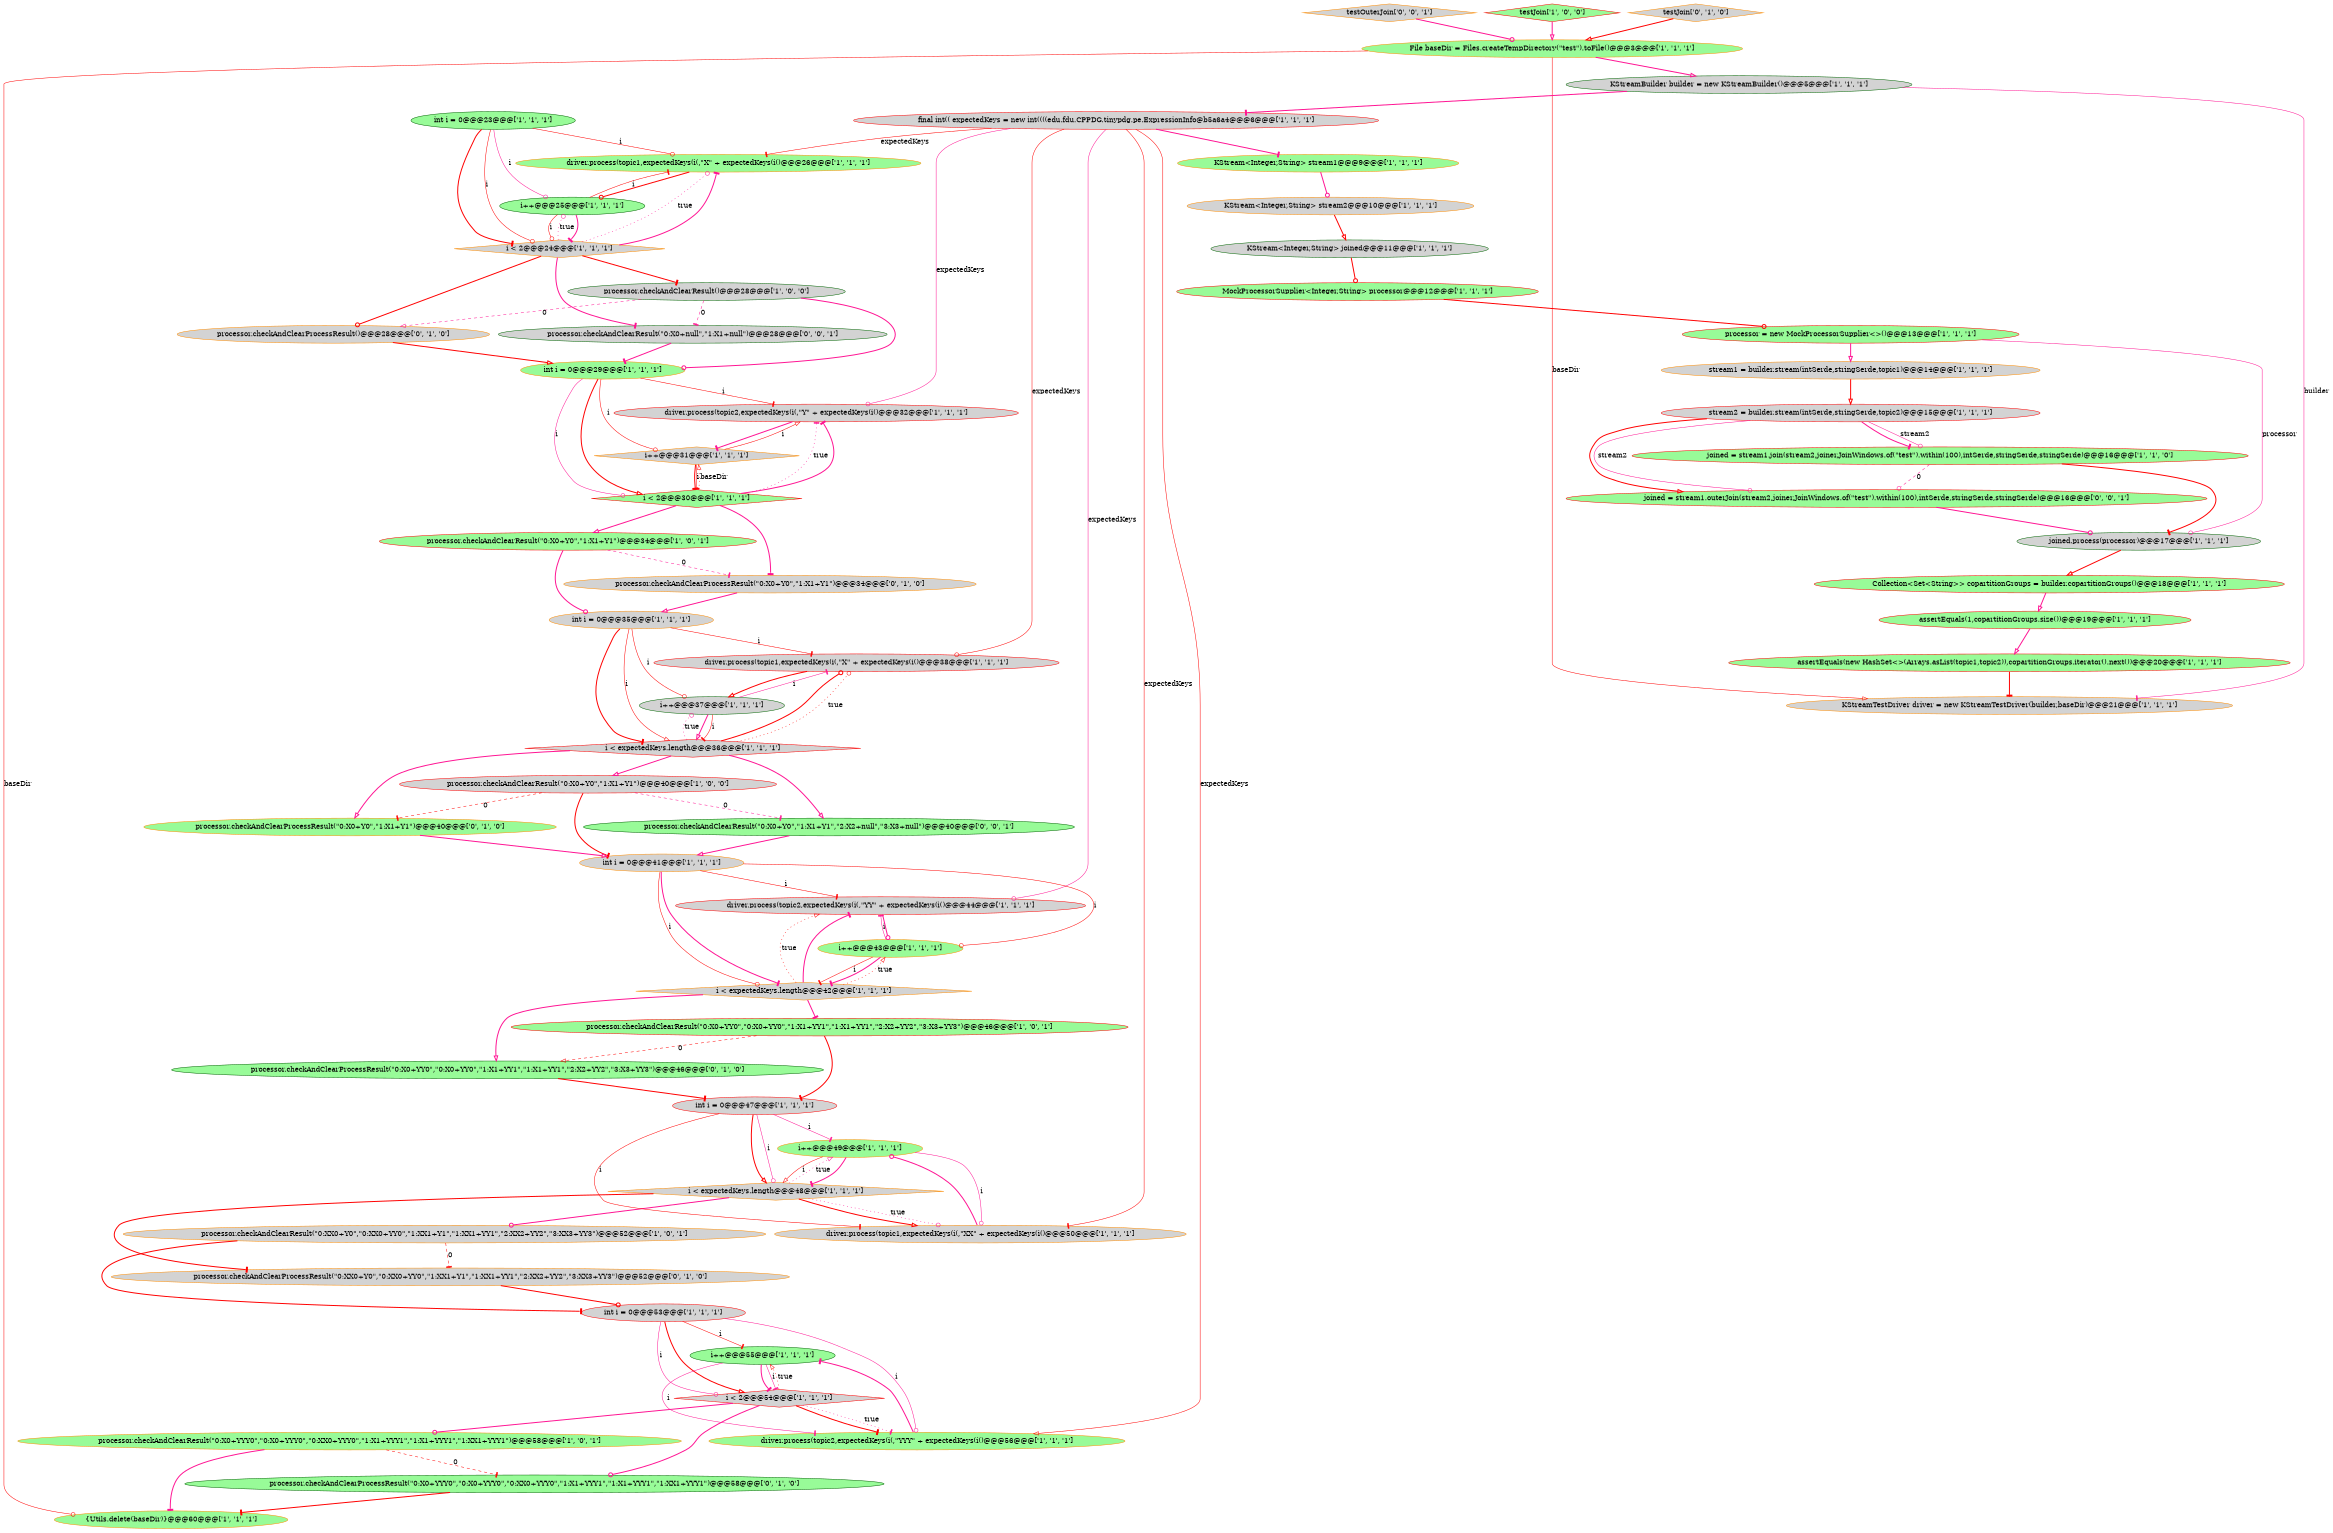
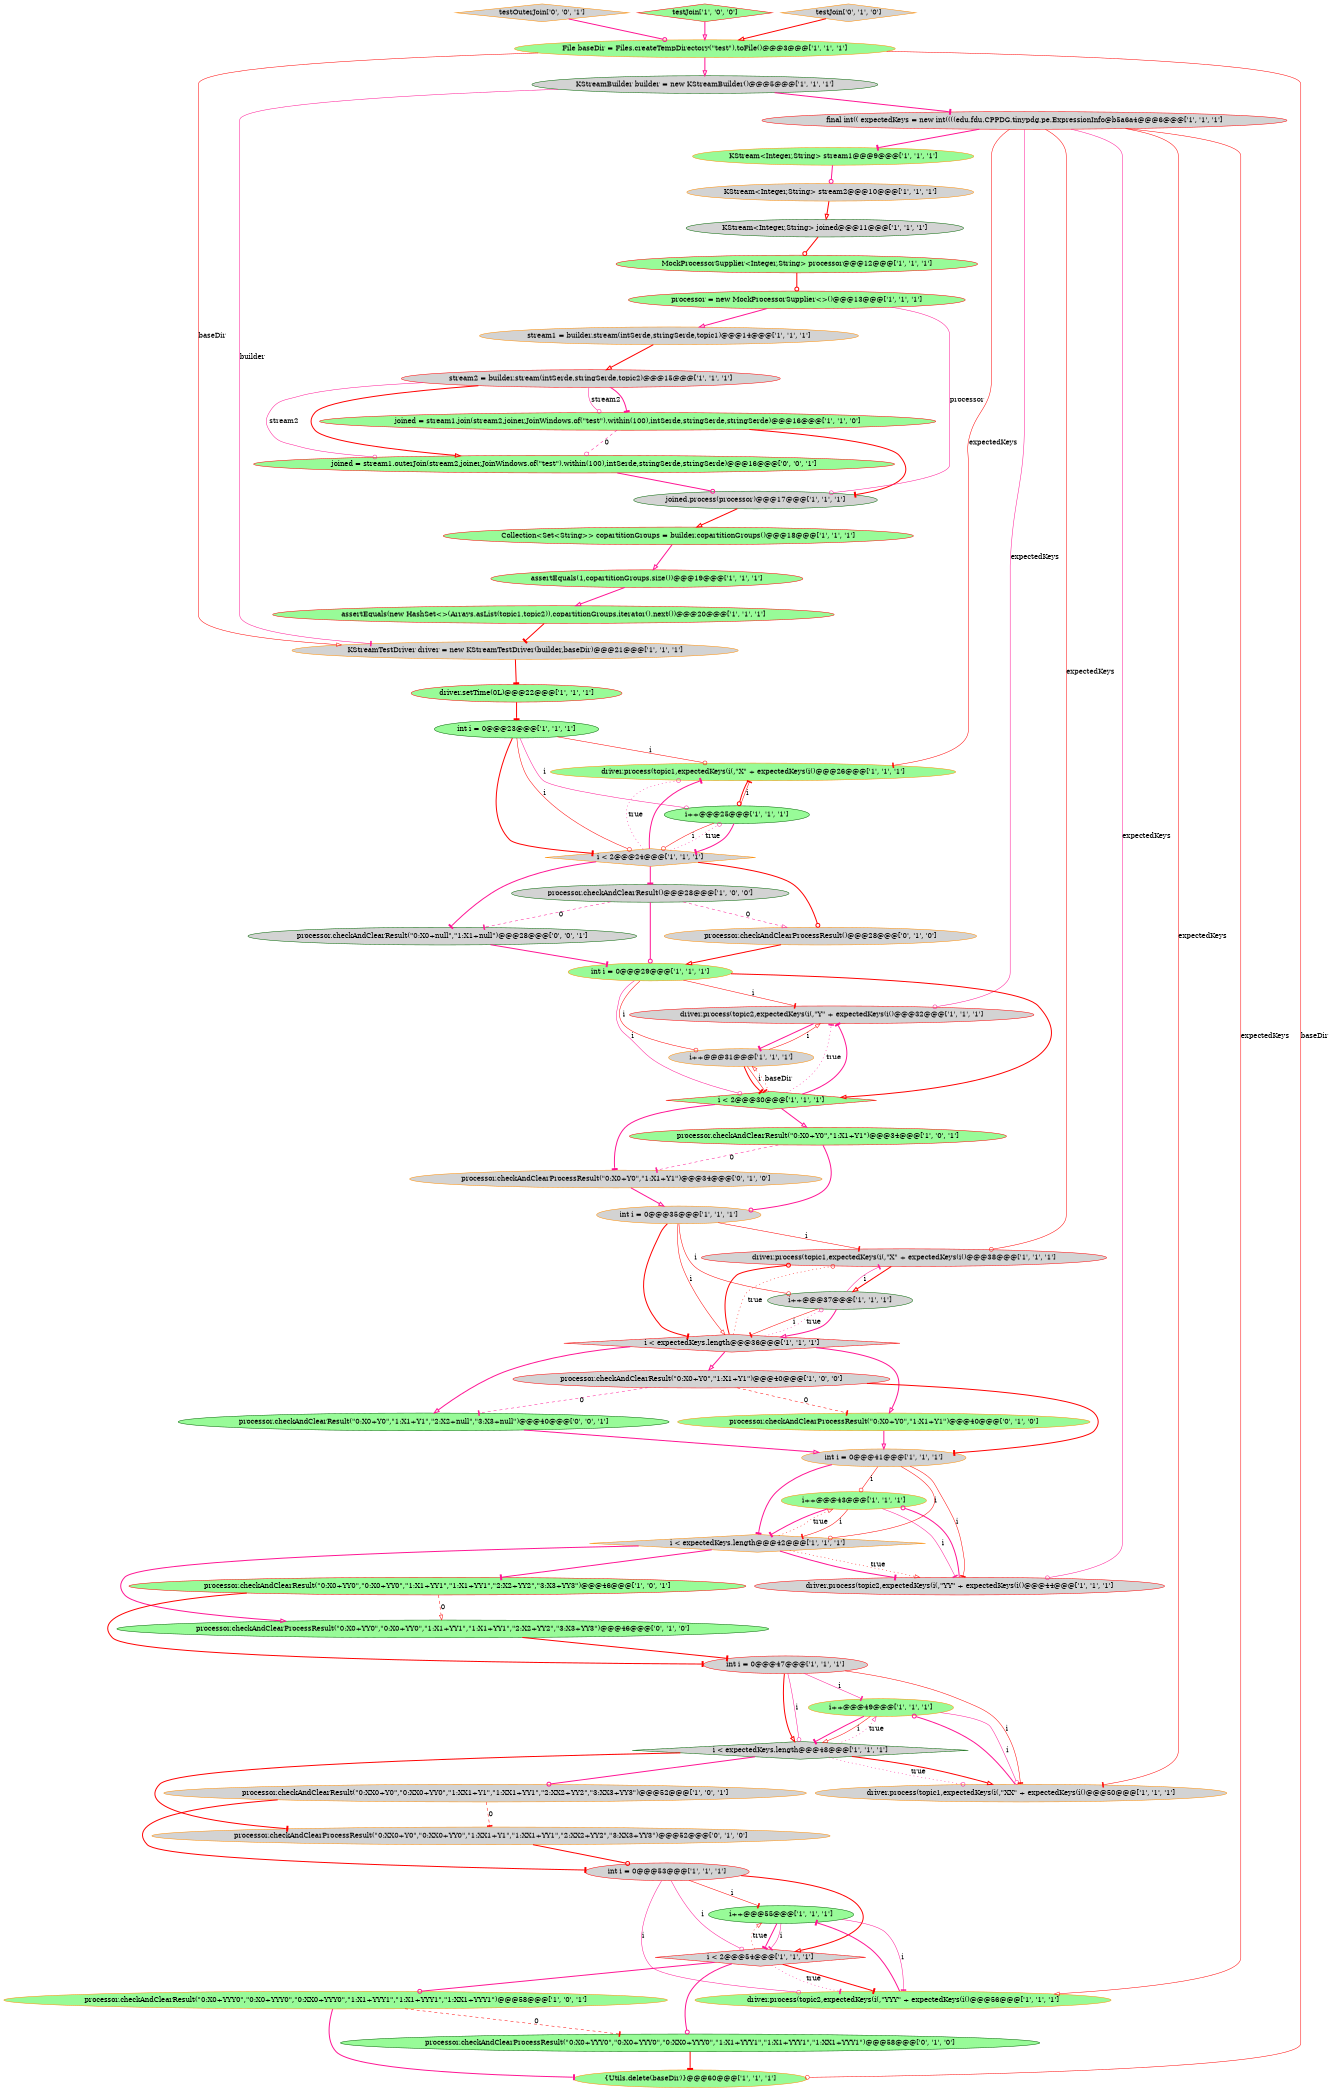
  digraph {
    node [color=darkorange fillcolor=lightgrey shape=ellipse style=filled]
    edge [arrowhead=tee color=deeppink style=bold]
    n1 [color=darkgreen fillcolor=palegreen label="processor.checkAndClearProcessResult(\"0:X0+YYY0\",\"0:X0+YYY0\",\"0:XX0+YYY0\",\"1:X1+YYY1\",\"1:X1+YYY1\",\"1:XX1+YYY1\")@@@58@@@['0', '1', '0']"]
    n2 [fillcolor=palegreen label="{Utils.delete(baseDir)}@@@60@@@['1', '1', '1']"]
    n3 [fillcolor=palegreen label="i++@@@43@@@['1', '1', '1']"]
    n4 [label="i < expectedKeys.length@@@42@@@['1', '1', '1']" shape=diamond]
    n5 [color=red label="driver.process(topic2,expectedKeys(i(,\"YY\" + expectedKeys(i()@@@44@@@['1', '1', '1']"]
    n6 [color=darkgreen fillcolor=palegreen label="processor.checkAndClearProcessResult(\"0:X0+YY0\",\"0:X0+YY0\",\"1:X1+YY1\",\"1:X1+YY1\",\"2:X2+YY2\",\"3:X3+YY3\")@@@46@@@['0', '1', '0']"]
    n7 [color=red fillcolor=palegreen label="processor.checkAndClearResult(\"0:X0+YY0\",\"0:X0+YY0\",\"1:X1+YY1\",\"1:X1+YY1\",\"2:X2+YY2\",\"3:X3+YY3\")@@@46@@@['1', '0', '1']"]
    n8 [fillcolor=palegreen label="i++@@@49@@@['1', '1', '1']"]
    n9 [label="driver.process(topic1,expectedKeys(i(,\"XX\" + expectedKeys(i()@@@50@@@['1', '1', '1']"]
-   n10 [label="i < expectedKeys.length@@@48@@@['1', '1', '1']" shape=diamond]
+   n10 [color=darkgreen label="i < expectedKeys.length@@@48@@@['1', '1', '1']" shape=diamond]
    n11 [label="processor.checkAndClearResult(\"0:XX0+Y0\",\"0:XX0+YY0\",\"1:XX1+Y1\",\"1:XX1+YY1\",\"2:XX2+YY2\",\"3:XX3+YY3\")@@@52@@@['1', '0', '1']"]
    n12 [label="processor.checkAndClearProcessResult(\"0:XX0+Y0\",\"0:XX0+YY0\",\"1:XX1+Y1\",\"1:XX1+YY1\",\"2:XX2+YY2\",\"3:XX3+YY3\")@@@52@@@['0', '1', '0']"]
    n13 [color=red label="int i = 0@@@53@@@['1', '1', '1']"]
    n14 [color=darkgreen fillcolor=palegreen label="i++@@@55@@@['1', '1', '1']"]
    n15 [color=red label="i < 2@@@54@@@['1', '1', '1']" shape=diamond]
    n16 [fillcolor=palegreen label="driver.process(topic2,expectedKeys(i(,\"YYY\" + expectedKeys(i()@@@56@@@['1', '1', '1']"]
    n17 [label="processor.checkAndClearProcessResult(\"0:X0+Y0\",\"1:X1+Y1\")@@@34@@@['0', '1', '0']"]
    n18 [label="int i = 0@@@35@@@['1', '1', '1']"]
    n19 [color=red label="driver.process(topic1,expectedKeys(i(,\"X\" + expectedKeys(i()@@@38@@@['1', '1', '1']"]
    n20 [color=darkgreen label="i++@@@37@@@['1', '1', '1']"]
    n21 [color=red label="i < expectedKeys.length@@@36@@@['1', '1', '1']" shape=diamond]
    n22 [label="testOuterJoin['0', '0', '1']" shape=diamond]
    n23 [fillcolor=palegreen label="File baseDir = Files.createTempDirectory(\"test\").toFile()@@@3@@@['1', '1', '1']"]
    n24 [color=darkgreen label="KStreamBuilder builder = new KStreamBuilder()@@@5@@@['1', '1', '1']"]
    n25 [label="KStreamTestDriver driver = new KStreamTestDriver(builder,baseDir)@@@21@@@['1', '1', '1']"]
    n26 [color=red fillcolor=palegreen label="joined = stream1.join(stream2,joiner,JoinWindows.of(\"test\").within(100),intSerde,stringSerde,stringSerde)@@@16@@@['1', '1', '0']"]
    n27 [color=darkgreen label="joined.process(processor)@@@17@@@['1', '1', '1']"]
    n28 [color=red fillcolor=palegreen label="joined = stream1.outerJoin(stream2,joiner,JoinWindows.of(\"test\").within(100),intSerde,stringSerde,stringSerde)@@@16@@@['0', '0', '1']"]
    n29 [color=red fillcolor=palegreen label="Collection<Set<String>> copartitionGroups = builder.copartitionGroups()@@@18@@@['1', '1', '1']"]
    n30 [color=red label="final int(( expectedKeys = new int((((edu.fdu.CPPDG.tinypdg.pe.ExpressionInfo@b5a6a4@@@6@@@['1', '1', '1']"]
    n31 [color=red label="driver.process(topic2,expectedKeys(i(,\"Y\" + expectedKeys(i()@@@32@@@['1', '1', '1']"]
    n32 [fillcolor=palegreen label="KStream<Integer,String> stream1@@@9@@@['1', '1', '1']"]
    n33 [fillcolor=palegreen label="driver.process(topic1,expectedKeys(i(,\"X\" + expectedKeys(i()@@@26@@@['1', '1', '1']"]
+   n34 [color=red fillcolor=palegreen label="driver.setTime(0L)@@@22@@@['1', '1', '1']"]
    n35 [color=red label="int i = 0@@@47@@@['1', '1', '1']"]
    n36 [label="stream1 = builder.stream(intSerde,stringSerde,topic1)@@@14@@@['1', '1', '1']"]
    n37 [color=red label="stream2 = builder.stream(intSerde,stringSerde,topic2)@@@15@@@['1', '1', '1']"]
    n38 [color=darkgreen label="processor.checkAndClearResult()@@@28@@@['1', '0', '0']"]
    n39 [fillcolor=palegreen label="int i = 0@@@29@@@['1', '1', '1']"]
    n40 [color=darkgreen label="processor.checkAndClearResult(\"0:X0+null\",\"1:X1+null\")@@@28@@@['0', '0', '1']"]
    n41 [label="processor.checkAndClearProcessResult()@@@28@@@['0', '1', '0']"]
    n42 [color=red fillcolor=palegreen label="i < 2@@@30@@@['1', '1', '1']" shape=diamond]
-   n43 [label="i++@@@31@@@['1', '1', '1']" shape=diamond]
+   n43 [label="i++@@@31@@@['1', '1', '1']"]
    n44 [color=red fillcolor=palegreen label="assertEquals(1,copartitionGroups.size())@@@19@@@['1', '1', '1']"]
    n45 [color=darkgreen fillcolor=palegreen label="int i = 0@@@23@@@['1', '1', '1']"]
    n46 [color=darkgreen fillcolor=palegreen label="i++@@@25@@@['1', '1', '1']"]
    n47 [label="i < 2@@@24@@@['1', '1', '1']" shape=diamond]
    n48 [color=darkgreen label="KStream<Integer,String> joined@@@11@@@['1', '1', '1']"]
    n49 [color=red fillcolor=palegreen label="MockProcessorSupplier<Integer,String> processor@@@12@@@['1', '1', '1']"]
    n50 [color=red fillcolor=palegreen label="processor = new MockProcessorSupplier<>()@@@13@@@['1', '1', '1']"]
    n51 [color=red label="processor.checkAndClearResult(\"0:X0+Y0\",\"1:X1+Y1\")@@@40@@@['1', '0', '0']"]
    n52 [color=darkgreen fillcolor=palegreen label="processor.checkAndClearResult(\"0:X0+Y0\",\"1:X1+Y1\",\"2:X2+null\",\"3:X3+null\")@@@40@@@['0', '0', '1']"]
    n53 [fillcolor=palegreen label="processor.checkAndClearProcessResult(\"0:X0+Y0\",\"1:X1+Y1\")@@@40@@@['0', '1', '0']"]
    n54 [label="int i = 0@@@41@@@['1', '1', '1']"]
    n55 [color=red fillcolor=palegreen label="assertEquals(new HashSet<>(Arrays.asList(topic1,topic2)),copartitionGroups.iterator().next())@@@20@@@['1', '1', '1']"]
    n56 [color=red fillcolor=palegreen label="processor.checkAndClearResult(\"0:X0+Y0\",\"1:X1+Y1\")@@@34@@@['1', '0', '1']"]
    n57 [fillcolor=palegreen label="processor.checkAndClearResult(\"0:X0+YYY0\",\"0:X0+YYY0\",\"0:XX0+YYY0\",\"1:X1+YYY1\",\"1:X1+YYY1\",\"1:XX1+YYY1\")@@@58@@@['1', '0', '1']"]
    n58 [label="KStream<Integer,String> stream2@@@10@@@['1', '1', '1']"]
    n59 [color=red fillcolor=palegreen label="testJoin['1', '0', '0']" shape=diamond]
    n60 [label="testJoin['0', '1', '0']" shape=diamond]
    n1 -> n2 [color=red]
    n3 -> n4 [color=red label=i style=solid]
    n3 -> n4
    n3 -> n5 [label=i style=solid]
    n4 -> n3 [arrowhead=onormal color=red label=true style=dotted]
    n4 -> n5 [arrowhead=onormal color=red label=true style=dotted]
    n4 -> n5
    n4 -> n6 [arrowhead=onormal]
    n4 -> n7
    n5 -> n3 [arrowhead=odot]
    n6 -> n35 [color=red]
    n7 -> n6 [arrowhead=onormal color=red label=0 style=dashed]
    n7 -> n35 [color=red]
    n8 -> n9 [arrowhead=odot label=i style=solid]
    n8 -> n10
    n8 -> n10 [arrowhead=onormal color=red label=i style=solid]
    n9 -> n8 [arrowhead=odot]
    n10 -> n8 [arrowhead=onormal label=true style=dotted]
    n10 -> n9 [arrowhead=odot label=true style=dotted]
    n10 -> n9 [arrowhead=onormal color=red]
    n10 -> n11 [arrowhead=odot]
    n10 -> n12 [color=red]
    n11 -> n12 [color=red label=0 style=dashed]
    n11 -> n13 [color=red]
    n12 -> n13 [arrowhead=odot color=red]
    n13 -> n14 [color=red label=i style=solid]
    n13 -> n15 [arrowhead=odot label=i style=solid]
    n13 -> n15 [arrowhead=onormal color=red]
    n13 -> n16 [arrowhead=odot label=i style=solid]
    n14 -> n15
    n14 -> n15 [label=i style=solid]
    n14 -> n16 [label=i style=solid]
    n15 -> n1 [arrowhead=odot]
    n15 -> n14 [arrowhead=onormal color=red label=true style=dotted]
    n15 -> n16 [color=red]
    n15 -> n16 [label=true style=dotted]
    n15 -> n57 [arrowhead=odot]
    n16 -> n14
    n17 -> n18 [arrowhead=onormal]
    n18 -> n19 [color=red label=i style=solid]
    n18 -> n20 [arrowhead=odot color=red label=i style=solid]
    n18 -> n21 [color=red]
    n18 -> n21 [arrowhead=onormal color=red label=i style=solid]
    n19 -> n20 [arrowhead=onormal color=red]
    n20 -> n19 [label=i style=solid]
    n20 -> n21 [arrowhead=onormal]
    n20 -> n21 [color=red label=i style=solid]
    n21 -> n19 [arrowhead=odot color=red]
    n21 -> n19 [arrowhead=odot color=red label=true style=dotted]
    n21 -> n20 [arrowhead=odot label=true style=dotted]
    n21 -> n51 [arrowhead=onormal]
    n21 -> n52 [arrowhead=onormal]
    n21 -> n53 [arrowhead=onormal]
    n22 -> n23 [arrowhead=odot]
    n23 -> n2 [arrowhead=odot color=red label=baseDir style=solid]
    n23 -> n24 [arrowhead=onormal]
    n23 -> n25 [arrowhead=onormal color=red label=baseDir style=solid]
    n24 -> n25 [label=builder style=solid]
    n24 -> n30
+   n25 -> n34 [color=red]
    n26 -> n27 [color=red]
    n26 -> n28 [arrowhead=odot label=0 style=dashed]
    n27 -> n29 [arrowhead=onormal color=red]
    n28 -> n27 [arrowhead=odot]
    n29 -> n44 [arrowhead=onormal]
    n30 -> n5 [arrowhead=odot label=expectedKeys style=solid]
    n30 -> n9 [color=red label=expectedKeys style=solid]
    n30 -> n16 [arrowhead=onormal color=red label=expectedKeys style=solid]
    n30 -> n19 [arrowhead=odot color=red label=expectedKeys style=solid]
    n30 -> n31 [arrowhead=odot label=expectedKeys style=solid]
    n30 -> n32
    n30 -> n33 [color=red label=expectedKeys style=solid]
    n31 -> n43
    n32 -> n58 [arrowhead=odot]
    n33 -> n46 [arrowhead=odot color=red]
+   n34 -> n45 [color=red]
    n35 -> n8 [label=i style=solid]
    n35 -> n9 [color=red label=i style=solid]
    n35 -> n10 [arrowhead=onormal color=red]
    n35 -> n10 [arrowhead=odot label=i style=solid]
    n36 -> n37 [arrowhead=onormal color=red]
    n37 -> n26 [arrowhead=odot label=stream2 style=solid]
    n37 -> n26
    n37 -> n28 [arrowhead=odot label=stream2 style=solid]
    n37 -> n28 [arrowhead=onormal color=red]
    n38 -> n39 [arrowhead=odot]
    n38 -> n40 [label=0 style=dashed]
    n38 -> n41 [arrowhead=onormal label=0 style=dashed]
    n39 -> n31 [color=red label=i style=solid]
    n39 -> n42 [arrowhead=odot label=i style=solid]
    n39 -> n42 [arrowhead=onormal color=red]
    n39 -> n43 [arrowhead=odot color=red label=i style=solid]
    n40 -> n39
    n41 -> n39 [arrowhead=onormal color=red]
    n42 -> n17
    n42 -> n31 [label=true style=dotted]
    n42 -> n31
    n42 -> n43 [arrowhead=onormal color=red label=baseDir style=dotted]
    n42 -> n56 [arrowhead=onormal]
    n43 -> n31 [arrowhead=onormal color=red label=i style=solid]
    n43 -> n42 [color=red label=i style=solid]
    n43 -> n42 [color=red]
    n44 -> n55 [arrowhead=onormal]
    n45 -> n33 [arrowhead=odot color=red label=i style=solid]
    n45 -> n46 [arrowhead=odot label=i style=solid]
    n45 -> n47 [color=red]
    n45 -> n47 [arrowhead=odot color=red label=i style=solid]
    n46 -> n33 [color=red label=i style=solid]
    n46 -> n47
    n46 -> n47 [arrowhead=odot color=red label=i style=solid]
    n47 -> n33 [arrowhead=odot label=true style=dotted]
    n47 -> n33
-   n47 -> n38 [color=red]
+   n47 -> n38
    n47 -> n40
    n47 -> n41 [arrowhead=odot color=red]
    n47 -> n46 [arrowhead=odot label=true style=dotted]
    n48 -> n49 [arrowhead=odot color=red]
    n49 -> n50 [arrowhead=odot color=red]
    n50 -> n27 [arrowhead=odot label=processor style=solid]
    n50 -> n36 [arrowhead=onormal]
    n51 -> n52 [label=0 style=dashed]
    n51 -> n53 [color=red label=0 style=dashed]
    n51 -> n54 [color=red]
    n52 -> n54 [arrowhead=onormal]
    n53 -> n54 [arrowhead=onormal]
    n54 -> n3 [arrowhead=odot color=red label=i style=solid]
    n54 -> n4
    n54 -> n4 [arrowhead=odot color=red label=i style=solid]
    n54 -> n5 [color=red label=i style=solid]
    n55 -> n25 [color=red]
    n56 -> n17 [label=0 style=dashed]
    n56 -> n18 [arrowhead=odot]
    n57 -> n1 [color=red label=0 style=dashed]
    n57 -> n2
    n58 -> n48 [arrowhead=onormal color=red]
    n59 -> n23 [arrowhead=onormal]
    n60 -> n23 [arrowhead=onormal color=red]
  }
